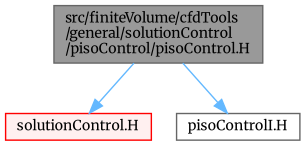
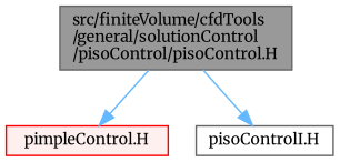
  digraph {
    fontname=Merriweather
    node [fontname=Merriweather fontsize=10 shape=box style=filled]
    edge [color=steelblue1 fontname=Merriweather fontsize=10 labelfontname=Helvetica labelfontsize=10 style=solid]
    n1 [color=gray40 fillcolor=grey60 fontcolor=black height=0.2 label="src/finiteVolume/cfdTools\l/general/solutionControl\l/pisoControl/pisoControl.H" width=0.4]
-   n2 [color=red fillcolor="#FFF0F0" height=0.2 label="solutionControl.H" width=0.4]
+   n2 [color=red fillcolor="#FFF0F0" height=0.2 label="pimpleControl.H" width=0.4]
    n3 [color=grey40 fillcolor=white height=0.2 label="pisoControlI.H" width=0.4]
    n1 -> n2
    n1 -> n3
  }
